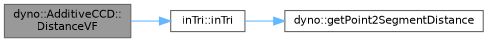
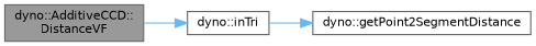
  digraph {
    rankdir=LR
    node [color=grey40 fillcolor=white fontname=Helvetica fontsize=10 shape=box style=filled]
    edge [color=steelblue1 fontname=Helvetica fontsize=10 labelfontname=Helvetica labelfontsize=10 style=solid]
    n1 [color=gray40 fillcolor=grey60 fontcolor=black height=0.2 label="dyno::AdditiveCCD::\lDistanceVF" width=0.4]
-   n2 [height=0.2 label="inTri::inTri" width=0.4]
+   n2 [height=0.2 label="dyno::inTri" width=0.4]
    n3 [height=0.2 label="dyno::getPoint2SegmentDistance" width=0.4]
    n1 -> n2
    n2 -> n3
  }
